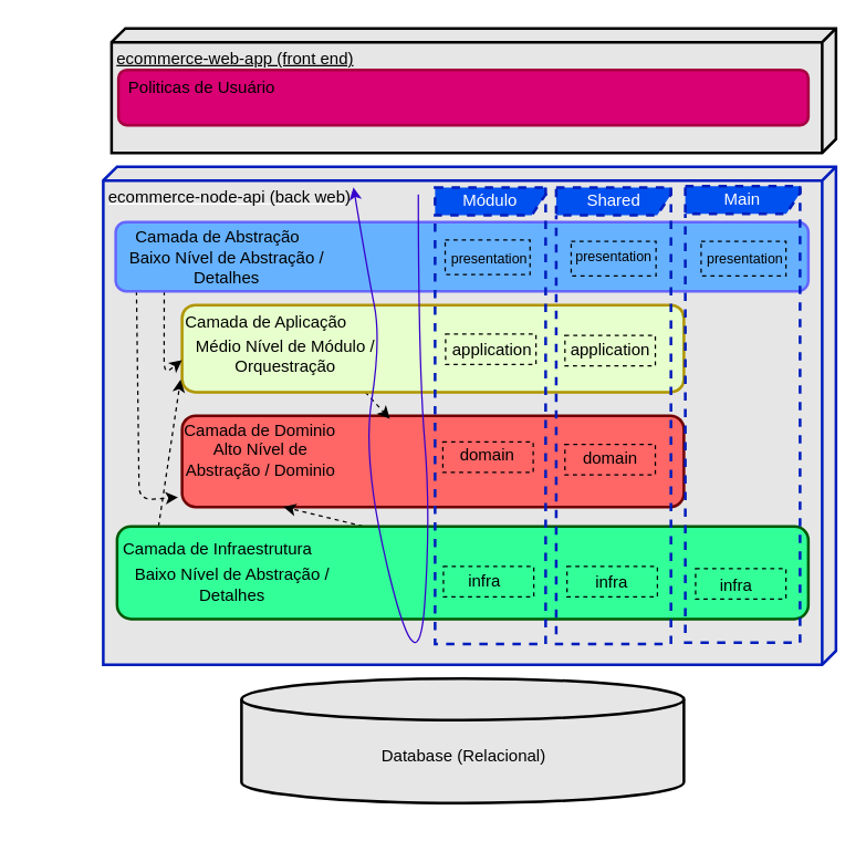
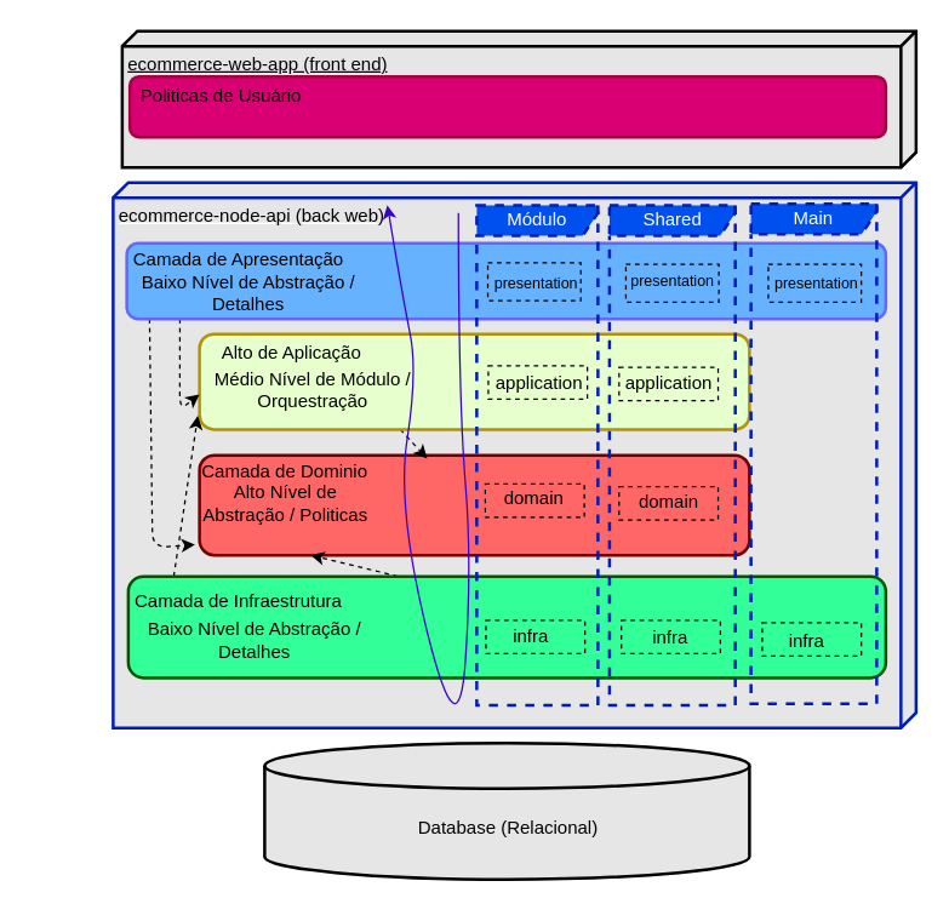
  <mxCell id="0" />
  <mxCell id="1" parent="0" />
  <mxCell id="2" value="&lt;font color=&quot;#000000&quot;&gt;ecommerce-node-api (back web)&lt;/font&gt;" style="verticalAlign=top;align=left;spacingTop=8;spacingLeft=2;spacingRight=12;shape=cube;size=10;direction=south;fontStyle=4;html=1;strokeWidth=2;fillColor=#E6E6E6;fontColor=#ffffff;strokeColor=#001DBC;" parent="1" vertex="1"><mxGeometry x="74" y="120" width="530" height="360" as="geometry" /></mxCell>
  <mxCell id="3" value="&lt;font color=&quot;#000000&quot;&gt;ecommerce-web-app (front end)&lt;/font&gt;" style="verticalAlign=top;align=left;spacingTop=8;spacingLeft=2;spacingRight=12;shape=cube;size=10;direction=south;fontStyle=4;html=1;strokeWidth=2;fillColor=#E6E6E6;" parent="1" vertex="1"><mxGeometry x="80" y="20" width="524" height="90" as="geometry" /></mxCell>
  <mxCell id="4" value="" style="shape=cylinder3;whiteSpace=wrap;html=1;boundedLbl=1;backgroundOutline=1;size=15;strokeWidth=2;fillColor=#E6E6E6;" parent="1" vertex="1"><mxGeometry x="174" y="490" width="320" height="90" as="geometry" /></mxCell>
  <mxCell id="5" value="" style="rounded=1;whiteSpace=wrap;html=1;strokeWidth=2;fillColor=#FF6666;fontColor=#ffffff;strokeColor=#6F0000;" parent="1" vertex="1"><mxGeometry x="131" y="300" width="363" height="66" as="geometry" /></mxCell>
  <mxCell id="6" value="Camada de Dominio" style="text;html=1;strokeColor=none;fillColor=none;align=center;verticalAlign=middle;whiteSpace=wrap;rounded=0;strokeWidth=2;fontColor=#000000;" parent="1" vertex="1"><mxGeometry x="112.5" y="301" width="148.5" height="19" as="geometry" /></mxCell>
  <mxCell id="7" value="Database (Relacional)" style="text;html=1;align=center;verticalAlign=middle;whiteSpace=wrap;rounded=0;strokeWidth=2;fontColor=#000000;" parent="1" vertex="1"><mxGeometry x="220" y="506" width="230" height="80" as="geometry" /></mxCell>
  <mxCell id="8" style="edgeStyle=none;html=1;exitX=0.5;exitY=1;exitDx=0;exitDy=0;entryX=0.414;entryY=0.035;entryDx=0;entryDy=0;entryPerimeter=0;dashed=1;strokeColor=#000000;" parent="1" target="5" edge="1"><mxGeometry relative="1" as="geometry"><mxPoint x="263.5" y="283" as="sourcePoint" /></mxGeometry></mxCell>
  <mxCell id="9" value="" style="rounded=1;whiteSpace=wrap;html=1;strokeWidth=2;fillColor=#E6FFCC;fontColor=#000000;strokeColor=#B09500;" parent="1" vertex="1"><mxGeometry x="131" y="220" width="363" height="63" as="geometry" /></mxCell>
- <mxCell id="10" value="Camada de Aplicação" style="text;html=1;align=center;verticalAlign=middle;whiteSpace=wrap;rounded=0;strokeWidth=2;fontColor=#000000;" parent="1" vertex="1"><mxGeometry x="102" y="213" width="180" height="40" as="geometry" /></mxCell>
+ <mxCell id="10" value="Alto de Aplicação" style="text;html=1;align=center;verticalAlign=middle;whiteSpace=wrap;rounded=0;strokeWidth=2;fontColor=#000000;" parent="1" vertex="1"><mxGeometry x="102" y="213" width="180" height="40" as="geometry" /></mxCell>
  <mxCell id="11" style="edgeStyle=none;html=1;exitX=0.5;exitY=0;exitDx=0;exitDy=0;entryX=0.202;entryY=1;entryDx=0;entryDy=0;entryPerimeter=0;dashed=1;fontColor=#000000;strokeColor=#000000;" parent="1" target="5" edge="1"><mxGeometry relative="1" as="geometry"><mxPoint x="291" y="387" as="sourcePoint" /></mxGeometry></mxCell>
  <mxCell id="12" style="edgeStyle=none;html=1;exitX=0.06;exitY=0;exitDx=0;exitDy=0;exitPerimeter=0;entryX=-0.003;entryY=0.857;entryDx=0;entryDy=0;entryPerimeter=0;dashed=1;strokeColor=#000000;" parent="1" source="13" target="9" edge="1"><mxGeometry relative="1" as="geometry" /></mxCell>
  <mxCell id="13" value="" style="rounded=1;whiteSpace=wrap;html=1;strokeWidth=2;fillColor=#33FF99;fontColor=#ffffff;strokeColor=#005700;points=[[0,0,0,0,0],[0,0.25,0,0,0],[0,0.5,0,0,0],[0,0.75,0,0,0],[0,1,0,0,0],[0.06,0,0,0,0],[0.13,0,0,0,0],[0.25,1,0,0,0],[0.5,1,0,0,0],[0.75,0,0,0,0],[0.75,1,0,0,0],[1,0,0,0,0],[1,0.25,0,0,0],[1,0.5,0,0,0],[1,0.75,0,0,0],[1,1,0,0,0]];" parent="1" vertex="1"><mxGeometry x="84" y="380" width="500" height="67" as="geometry" /></mxCell>
  <mxCell id="14" value="Camada de Infraestrutura" style="text;html=1;strokeColor=none;fillColor=none;align=center;verticalAlign=middle;whiteSpace=wrap;rounded=0;strokeWidth=2;fontColor=#000000;" parent="1" vertex="1"><mxGeometry x="72" y="372" width="170" height="50" as="geometry" /></mxCell>
  <mxCell id="15" value="" style="rounded=1;whiteSpace=wrap;html=1;strokeWidth=2;fillColor=#d80073;fontColor=#ffffff;strokeColor=#A50040;" parent="1" vertex="1"><mxGeometry x="85" y="50" width="499" height="40" as="geometry" /></mxCell>
  <mxCell id="16" value="Politicas de Usuário" style="text;html=1;strokeColor=none;fillColor=none;align=center;verticalAlign=middle;whiteSpace=wrap;rounded=0;strokeWidth=2;fontColor=#000000;" parent="1" vertex="1"><mxGeometry x="20" y="39" width="251" height="48" as="geometry" /></mxCell>
  <mxCell id="17" style="edgeStyle=none;html=1;exitX=0.03;exitY=1;exitDx=0;exitDy=0;exitPerimeter=0;entryX=-0.008;entryY=0.895;entryDx=0;entryDy=0;entryPerimeter=0;dashed=1;strokeColor=#000000;" parent="1" source="19" target="5" edge="1"><mxGeometry relative="1" as="geometry"><Array as="points"><mxPoint x="100" y="361" /></Array></mxGeometry></mxCell>
  <mxCell id="18" style="edgeStyle=none;html=1;exitX=0.07;exitY=1;exitDx=0;exitDy=0;exitPerimeter=0;entryX=0;entryY=0.633;entryDx=0;entryDy=0;entryPerimeter=0;dashed=1;strokeColor=#000000;" parent="1" source="19" target="9" edge="1"><mxGeometry relative="1" as="geometry"><Array as="points"><mxPoint x="118" y="270" /></Array></mxGeometry></mxCell>
  <mxCell id="19" value="" style="rounded=1;whiteSpace=wrap;html=1;strokeWidth=2;fillColor=#66B2FF;fontColor=#ffffff;strokeColor=#6666FF;points=[[0,0,0,0,0],[0,0.24,0,0,0],[0,0.51,0,0,0],[0,0.76,0,0,0],[0,1,0,0,0],[0.03,1,0,0,0],[0.07,1,0,0,0],[0.25,0,0,0,0],[0.5,0,0,0,0],[0.75,0,0,0,0],[0.75,1,0,0,0],[1,0,0,0,0],[1,0.24,0,0,0],[1,0.51,0,0,0],[1,0.76,0,0,0],[1,1,0,0,0]];" parent="1" vertex="1"><mxGeometry x="83" y="160" width="501" height="50" as="geometry" /></mxCell>
- <mxCell id="20" value="Camada de Abstração" style="text;html=1;align=center;verticalAlign=middle;whiteSpace=wrap;rounded=0;strokeWidth=2;fontColor=#000000;" parent="1" vertex="1"><mxGeometry x="66.5" y="151" width="180" height="40" as="geometry" /></mxCell>
- <mxCell id="21" value="Alto Nível de Abstração / Dominio" style="text;html=1;align=center;verticalAlign=middle;whiteSpace=wrap;rounded=0;strokeWidth=2;fontColor=#000000;" parent="1" vertex="1"><mxGeometry x="129.5" y="320.25" width="115.5" height="22.5" as="geometry" /></mxCell>
+ <mxCell id="20" value="Camada de Apresentação" style="text;html=1;align=center;verticalAlign=middle;whiteSpace=wrap;rounded=0;strokeWidth=2;fontColor=#000000;" parent="1" vertex="1"><mxGeometry x="66.5" y="151" width="180" height="40" as="geometry" /></mxCell>
+ <mxCell id="21" value="Alto Nível de Abstração / Politicas" style="text;html=1;align=center;verticalAlign=middle;whiteSpace=wrap;rounded=0;strokeWidth=2;fontColor=#000000;" parent="1" vertex="1"><mxGeometry x="129.5" y="320.25" width="115.5" height="22.5" as="geometry" /></mxCell>
  <mxCell id="22" value="Baixo Nível de Abstração / Detalhes" style="text;html=1;align=center;verticalAlign=middle;whiteSpace=wrap;rounded=0;strokeWidth=2;fontColor=#000000;" parent="1" vertex="1"><mxGeometry x="75" y="182" width="177" height="22" as="geometry" /></mxCell>
  <mxCell id="23" value="Módulo" style="shape=umlFrame;whiteSpace=wrap;html=1;strokeWidth=2;fontColor=#ffffff;fillColor=#0050ef;strokeColor=#001DBC;dashed=1;width=110;height=20;" parent="1" vertex="1"><mxGeometry x="314" y="135" width="80" height="330" as="geometry" /></mxCell>
  <mxCell id="24" value="" style="curved=1;endArrow=classic;html=1;fillColor=#6a00ff;strokeColor=#3700CC;exitX=0.056;exitY=0.49;exitDx=0;exitDy=0;exitPerimeter=0;" parent="1" edge="1"><mxGeometry width="50" height="50" relative="1" as="geometry"><mxPoint x="301.9" y="140.16" as="sourcePoint" /><mxPoint x="255" y="135" as="targetPoint" /><Array as="points"><mxPoint x="302" y="265" /><mxPoint x="311" y="372" /><mxPoint x="302" y="500" /><mxPoint x="261" y="335" /><mxPoint x="275" y="245" /><mxPoint x="265" y="195" /></Array></mxGeometry></mxCell>
  <mxCell id="25" value="Médio Nível de Módulo / Orquestração" style="text;html=1;align=center;verticalAlign=middle;whiteSpace=wrap;rounded=0;strokeWidth=2;fontColor=#000000;" parent="1" vertex="1"><mxGeometry x="131.5" y="245.5" width="147.5" height="22" as="geometry" /></mxCell>
  <mxCell id="26" value="Baixo Nível de Abstração / Detalhes" style="text;html=1;align=center;verticalAlign=middle;whiteSpace=wrap;rounded=0;strokeWidth=2;fontColor=#000000;" parent="1" vertex="1"><mxGeometry x="76" y="409" width="183" height="26" as="geometry" /></mxCell>
  <mxCell id="27" value="presentation" style="text;html=1;strokeColor=none;fillColor=none;align=center;verticalAlign=middle;whiteSpace=wrap;rounded=0;strokeWidth=1;fontColor=none;fontSize=10;" parent="1" vertex="1"><mxGeometry x="345" y="183" width="17.25" height="6" as="geometry" /></mxCell>
  <mxCell id="28" value="" style="rounded=0;whiteSpace=wrap;html=1;strokeWidth=1;fontColor=#000000;strokeColor=#000000;fillColor=none;dashed=1;" parent="1" vertex="1"><mxGeometry x="321.32" y="173" width="61.37" height="25" as="geometry" /></mxCell>
  <mxCell id="29" value="" style="rounded=0;whiteSpace=wrap;html=1;strokeWidth=1;fontColor=#000000;strokeColor=#000000;fillColor=none;dashed=1;" vertex="1" parent="1"><mxGeometry x="321.63" y="241" width="65.37" height="22" as="geometry" /></mxCell>
  <mxCell id="30" value="application" style="text;html=1;strokeColor=none;fillColor=none;align=center;verticalAlign=middle;whiteSpace=wrap;rounded=0;strokeWidth=1;fontColor=none;" vertex="1" parent="1"><mxGeometry x="325.87" y="247" width="58.5" height="12" as="geometry" /></mxCell>
  <mxCell id="31" value="application" style="text;html=1;strokeColor=none;fillColor=none;align=center;verticalAlign=middle;whiteSpace=wrap;rounded=0;strokeWidth=1;fontColor=none;" vertex="1" parent="1"><mxGeometry x="410.63" y="242" width="60" height="22" as="geometry" /></mxCell>
  <mxCell id="32" value="Shared" style="shape=umlFrame;whiteSpace=wrap;html=1;strokeWidth=2;fontColor=#ffffff;fillColor=#0050ef;strokeColor=#001DBC;dashed=1;width=110;height=20;" vertex="1" parent="1"><mxGeometry x="401.63" y="135" width="83" height="330" as="geometry" /></mxCell>
  <mxCell id="33" value="" style="rounded=0;whiteSpace=wrap;html=1;strokeWidth=1;fontColor=#000000;strokeColor=#000000;fillColor=none;dashed=1;" vertex="1" parent="1"><mxGeometry x="407.95" y="242" width="65.37" height="22" as="geometry" /></mxCell>
  <mxCell id="34" value="domain" style="text;html=1;strokeColor=none;fillColor=none;align=center;verticalAlign=middle;whiteSpace=wrap;rounded=0;strokeWidth=1;fontColor=none;" vertex="1" parent="1"><mxGeometry x="322" y="317.5" width="60" height="22" as="geometry" /></mxCell>
  <mxCell id="35" value="" style="rounded=0;whiteSpace=wrap;html=1;strokeWidth=1;fontColor=#000000;strokeColor=#000000;fillColor=none;dashed=1;" vertex="1" parent="1"><mxGeometry x="319.63" y="319" width="65.37" height="22" as="geometry" /></mxCell>
  <mxCell id="36" value="" style="rounded=0;whiteSpace=wrap;html=1;strokeWidth=1;fontColor=#000000;strokeColor=#000000;fillColor=none;dashed=1;" vertex="1" parent="1"><mxGeometry x="320.06" y="409" width="65.37" height="22" as="geometry" /></mxCell>
  <mxCell id="37" value="infra" style="text;html=1;strokeColor=none;fillColor=none;align=center;verticalAlign=middle;whiteSpace=wrap;rounded=0;strokeWidth=1;fontColor=none;" vertex="1" parent="1"><mxGeometry x="319.63" y="409" width="60" height="22" as="geometry" /></mxCell>
  <mxCell id="38" value="" style="rounded=0;whiteSpace=wrap;html=1;strokeWidth=1;fontColor=#000000;strokeColor=#000000;fillColor=none;dashed=1;" vertex="1" parent="1"><mxGeometry x="407.95" y="320.75" width="65.37" height="22" as="geometry" /></mxCell>
  <mxCell id="39" value="domain" style="text;html=1;strokeColor=none;fillColor=none;align=center;verticalAlign=middle;whiteSpace=wrap;rounded=0;strokeWidth=1;fontColor=none;" vertex="1" parent="1"><mxGeometry x="411.13" y="319.75" width="60" height="22" as="geometry" /></mxCell>
  <mxCell id="40" value="infra" style="text;html=1;strokeColor=none;fillColor=none;align=center;verticalAlign=middle;whiteSpace=wrap;rounded=0;strokeWidth=1;fontColor=none;" vertex="1" parent="1"><mxGeometry x="411.95" y="410" width="60" height="22" as="geometry" /></mxCell>
  <mxCell id="41" value="" style="rounded=0;whiteSpace=wrap;html=1;strokeWidth=1;fontColor=#000000;strokeColor=#000000;fillColor=none;dashed=1;" vertex="1" parent="1"><mxGeometry x="409.45" y="409" width="65.37" height="22" as="geometry" /></mxCell>
  <mxCell id="42" value="" style="rounded=0;whiteSpace=wrap;html=1;strokeWidth=1;fontColor=#000000;strokeColor=#000000;fillColor=none;dashed=1;" vertex="1" parent="1"><mxGeometry x="412.45" y="174" width="61.37" height="25" as="geometry" /></mxCell>
  <mxCell id="43" value="presentation" style="text;html=1;strokeColor=none;fillColor=none;align=center;verticalAlign=middle;whiteSpace=wrap;rounded=0;strokeWidth=1;fontColor=none;fontSize=10;" vertex="1" parent="1"><mxGeometry x="435.01" y="182" width="17.25" height="6" as="geometry" /></mxCell>
  <mxCell id="44" value="Main" style="shape=umlFrame;whiteSpace=wrap;html=1;strokeWidth=2;fontColor=#ffffff;fillColor=#0050ef;strokeColor=#001DBC;dashed=1;width=110;height=20;" vertex="1" parent="1"><mxGeometry x="495" y="134" width="83" height="330" as="geometry" /></mxCell>
  <mxCell id="45" value="presentation" style="text;html=1;strokeColor=none;fillColor=none;align=center;verticalAlign=middle;whiteSpace=wrap;rounded=0;strokeWidth=1;fontColor=none;fontSize=10;" vertex="1" parent="1"><mxGeometry x="530.01" y="183" width="17.25" height="6" as="geometry" /></mxCell>
  <mxCell id="46" value="" style="rounded=0;whiteSpace=wrap;html=1;strokeWidth=1;fontColor=#000000;strokeColor=#000000;fillColor=none;dashed=1;" vertex="1" parent="1"><mxGeometry x="506.45" y="174" width="61.37" height="25" as="geometry" /></mxCell>
  <mxCell id="47" value="" style="rounded=0;whiteSpace=wrap;html=1;strokeWidth=1;fontColor=#000000;strokeColor=#000000;fillColor=none;dashed=1;" vertex="1" parent="1"><mxGeometry x="502.45" y="410.5" width="65.37" height="22" as="geometry" /></mxCell>
  <mxCell id="48" value="infra" style="text;html=1;strokeColor=none;fillColor=none;align=center;verticalAlign=middle;whiteSpace=wrap;rounded=0;strokeWidth=1;fontColor=none;" vertex="1" parent="1"><mxGeometry x="502.45" y="412" width="60" height="22" as="geometry" /></mxCell>
